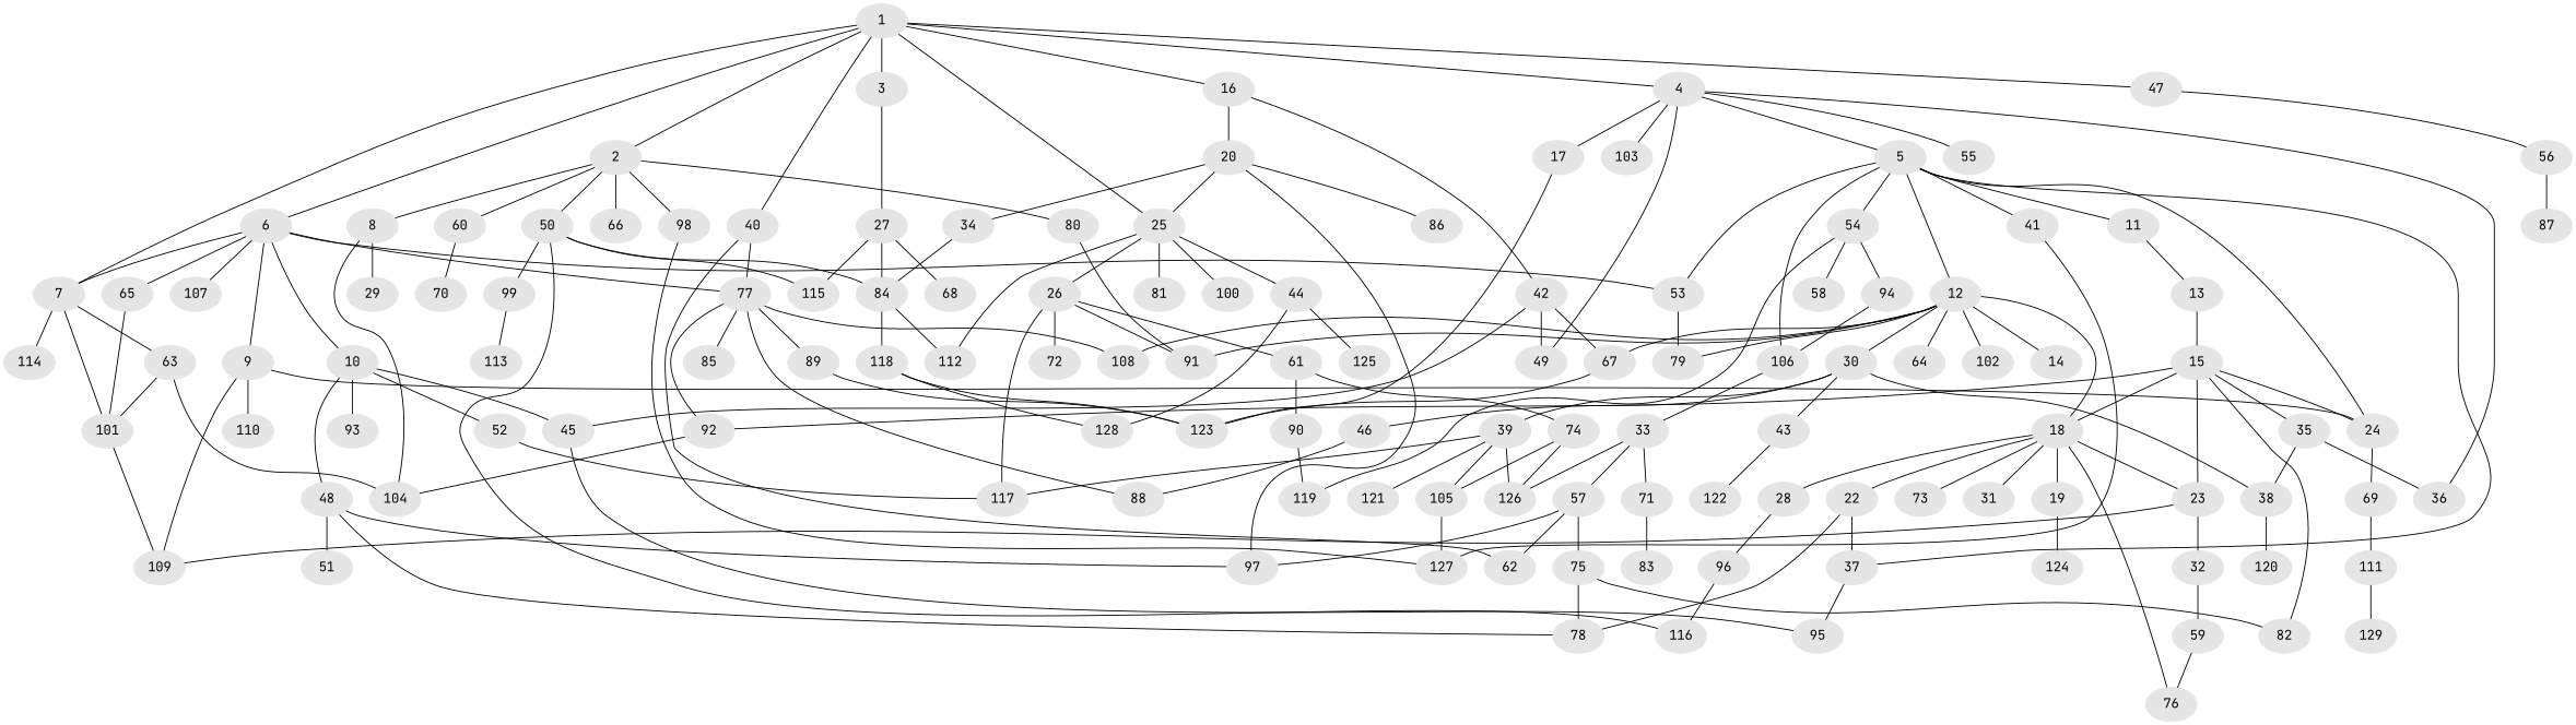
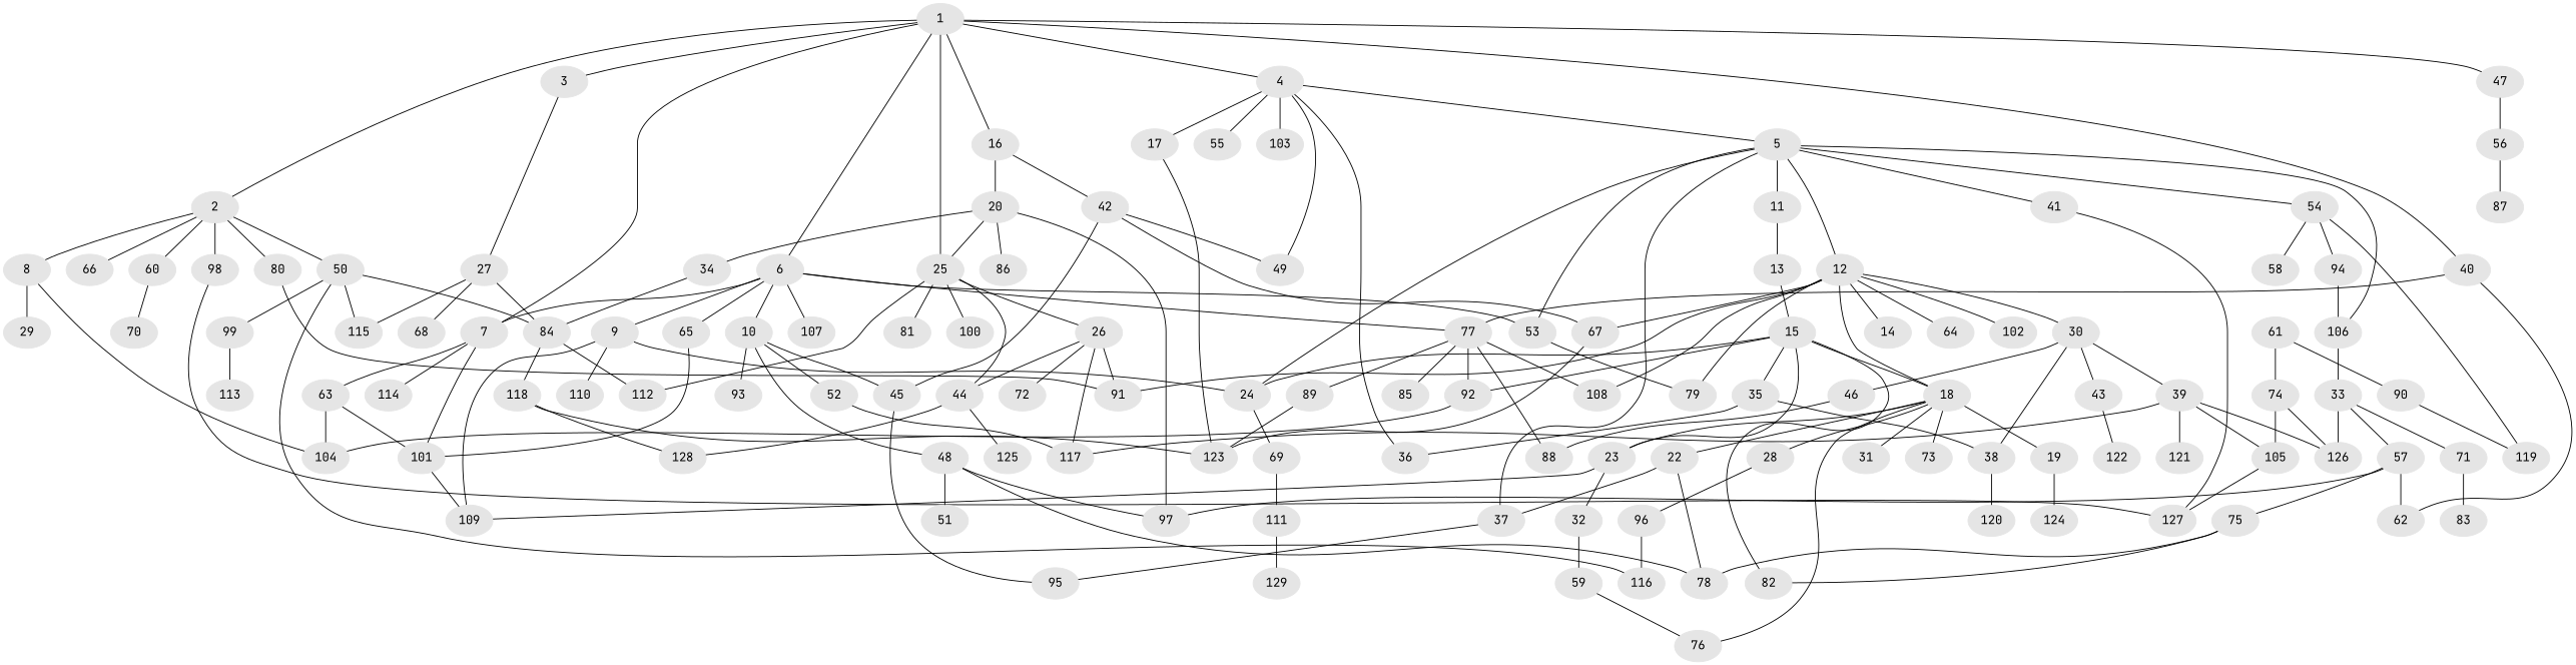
  graph {
    fontname="JetBrains Mono"
    node [color=gray90 fontname="JetBrains Mono" style=filled]
    edge [fontname="JetBrains Mono"]
    1
    2
    3
    4
    6
    7
    16
    25
    40
    47
    8
    50
    60
    66
    80
    98
    27
    5
    17
    36
    49
    55
    103
    53
    9
    10
    65
    77
    107
    63
    101
    114
    20
    42
    26
    44
    81
    100
    112
    62
    56
    29
    104
    84
    115
    99
    116
    70
    91
    127
    68
    11
    12
    24
    37
    41
    54
    106
    123
    13
    14
    18
    30
    64
    67
    79
    102
    108
    69
    95
    58
    94
    119
    33
    109
    110
    45
    48
    52
    93
    92
    88
    85
    89
    97
    78
    51
    117
    15
    23
    19
    22
    28
    31
    73
    76
    38
    39
    43
    46
    35
    82
    57
    71
    126
    32
    34
    86
    124
    96
    74
    105
    59
    111
    61
    72
    125
    128
    90
    118
    120
    121
    122
    75
    83
    87
    113
    129
    1 -- 2
    1 -- 3
    1 -- 4
    1 -- 6
    1 -- 7
    1 -- 16
    1 -- 25
    1 -- 40
    1 -- 47
    2 -- 8
    2 -- 50
    2 -- 60
    2 -- 66
    2 -- 80
    2 -- 98
    3 -- 27
    4 -- 5
    4 -- 17
    4 -- 36
    4 -- 49
    4 -- 55
    4 -- 103
    6 -- 7
    6 -- 53
    6 -- 9
    6 -- 10
    6 -- 65
    6 -- 77
    6 -- 107
    7 -- 63
    7 -- 101
    7 -- 114
    16 -- 20
    16 -- 42
    25 -- 26
    25 -- 44
    25 -- 81
    25 -- 100
    25 -- 112
    40 -- 77
    40 -- 62
    47 -- 56
    8 -- 29
    8 -- 104
    50 -- 84
    50 -- 115
    50 -- 99
    50 -- 116
    60 -- 70
    80 -- 91
    98 -- 127
    27 -- 84
    27 -- 115
    27 -- 68
    5 -- 53
    5 -- 11
    5 -- 12
    5 -- 24
    5 -- 37
    5 -- 41
    5 -- 54
    5 -- 106
    17 -- 123
    53 -- 79
    9 -- 24
    9 -- 109
    9 -- 110
    10 -- 45
    10 -- 48
    10 -- 52
    10 -- 93
    65 -- 101
    77 -- 108
    77 -- 92
    77 -- 88
    77 -- 85
    77 -- 89
    63 -- 101
    63 -- 104
    101 -- 109
    20 -- 25
    20 -- 97
    20 -- 34
    20 -- 86
    42 -- 49
    42 -- 67
    42 -- 45
    26 -- 91
    26 -- 117
-   26 -- 61
+   26 -- 44
    26 -- 72
    44 -- 125
    44 -- 128
    56 -- 87
    84 -- 112
    84 -- 118
    99 -- 113
    11 -- 13
    12 -- 91
    12 -- 14
    12 -- 18
    12 -- 30
    12 -- 64
    12 -- 67
    12 -- 79
    12 -- 102
    12 -- 108
    24 -- 69
    37 -- 95
    41 -- 127
    54 -- 58
    54 -- 94
    54 -- 119
    106 -- 33
    13 -- 15
    18 -- 23
    18 -- 19
    18 -- 22
    18 -- 28
    18 -- 31
    18 -- 73
    18 -- 76
    30 -- 38
    30 -- 39
    30 -- 43
    30 -- 46
    67 -- 123
    69 -- 111
    94 -- 106
    33 -- 57
    33 -- 71
    33 -- 126
    45 -- 95
    48 -- 97
    48 -- 78
    48 -- 51
    52 -- 117
    92 -- 104
    89 -- 123
    15 -- 24
    15 -- 18
    15 -- 92
    15 -- 23
    15 -- 35
    15 -- 82
    23 -- 109
    23 -- 32
    19 -- 124
    22 -- 37
    22 -- 78
    28 -- 96
    38 -- 120
    39 -- 117
    39 -- 126
    39 -- 105
    39 -- 121
    43 -- 122
    46 -- 88
    35 -- 36
    35 -- 38
    57 -- 62
    57 -- 97
    57 -- 75
    71 -- 83
    32 -- 59
    34 -- 84
    96 -- 116
    74 -- 126
    74 -- 105
    105 -- 127
    59 -- 76
    111 -- 129
    61 -- 74
    61 -- 90
    90 -- 119
    118 -- 123
    118 -- 128
    75 -- 78
    75 -- 82
  }
